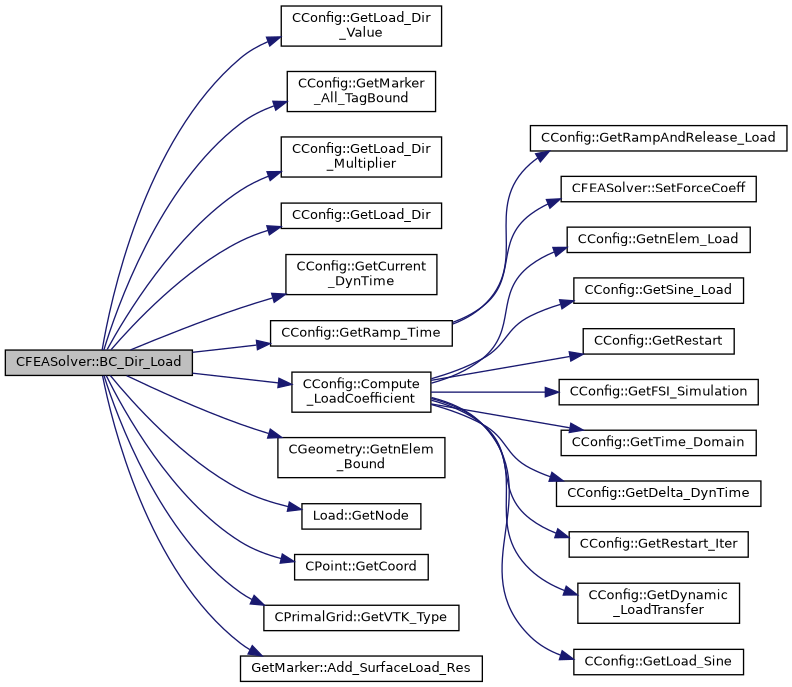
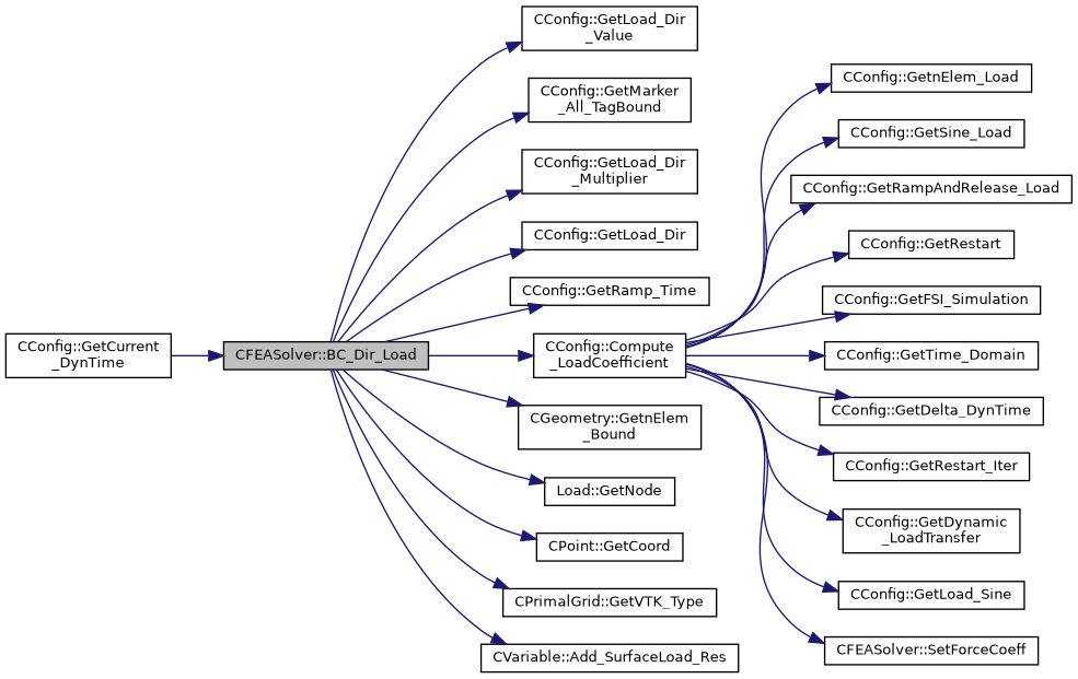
  digraph {
    rankdir=LR
    node [color=black fillcolor=white fontname=Helvetica fontsize=10 shape=record style=filled]
    edge [color=midnightblue fontname=Helvetica fontsize=10 labelfontname=Helvetica labelfontsize=10 style=solid]
    n1 [fillcolor=grey75 fontcolor=black height=0.2 label="CFEASolver::BC_Dir_Load" width=0.4]
    n2 [height=0.2 label="CConfig::GetLoad_Dir\l_Value" width=0.4]
    n3 [height=0.2 label="CConfig::GetMarker\l_All_TagBound" width=0.4]
    n4 [height=0.2 label="CConfig::GetLoad_Dir\l_Multiplier" width=0.4]
    n5 [height=0.2 label="CConfig::GetLoad_Dir" width=0.4]
    n6 [height=0.2 label="CConfig::GetCurrent\l_DynTime" width=0.4]
    n7 [height=0.2 label="CConfig::GetRamp_Time" width=0.4]
    n8 [height=0.2 label="CConfig::Compute\l_LoadCoefficient" width=0.4]
    n9 [height=0.2 label="CGeometry::GetnElem\l_Bound" width=0.4]
    n10 [height=0.2 label="Load::GetNode" width=0.4]
    n11 [height=0.2 label="CPoint::GetCoord" width=0.4]
    n12 [height=0.2 label="CPrimalGrid::GetVTK_Type" width=0.4]
-   n13 [height=0.2 label="GetMarker::Add_SurfaceLoad_Res" width=0.4]
+   n13 [height=0.2 label="CVariable::Add_SurfaceLoad_Res" width=0.4]
    n14 [height=0.2 label="CConfig::GetnElem_Load" width=0.4]
    n15 [height=0.2 label="CConfig::GetSine_Load" width=0.4]
    n16 [height=0.2 label="CConfig::GetRampAndRelease_Load" width=0.4]
    n17 [height=0.2 label="CConfig::GetRestart" width=0.4]
    n18 [height=0.2 label="CConfig::GetFSI_Simulation" width=0.4]
    n19 [height=0.2 label="CConfig::GetTime_Domain" width=0.4]
    n20 [height=0.2 label="CConfig::GetDelta_DynTime" width=0.4]
    n21 [height=0.2 label="CConfig::GetRestart_Iter" width=0.4]
    n22 [height=0.2 label="CConfig::GetDynamic\l_LoadTransfer" width=0.4]
    n23 [height=0.2 label="CConfig::GetLoad_Sine" width=0.4]
    n24 [height=0.2 label="CFEASolver::SetForceCoeff" width=0.4]
    n1 -> n2
    n1 -> n3
    n1 -> n4
    n1 -> n5
-   n1 -> n6
+   n6 -> n1
    n1 -> n7
    n1 -> n8
    n1 -> n9
    n1 -> n10
    n1 -> n11
    n1 -> n12
    n1 -> n13
    n8 -> n14
    n8 -> n15
-   n7 -> n16
+   n8 -> n16
    n8 -> n17
    n8 -> n18
    n8 -> n19
    n8 -> n20
    n8 -> n21
    n8 -> n22
    n8 -> n23
-   n7 -> n24
+   n8 -> n24
  }
